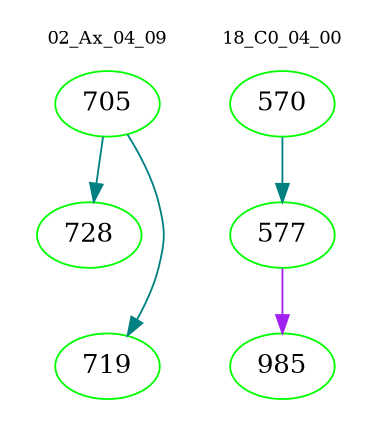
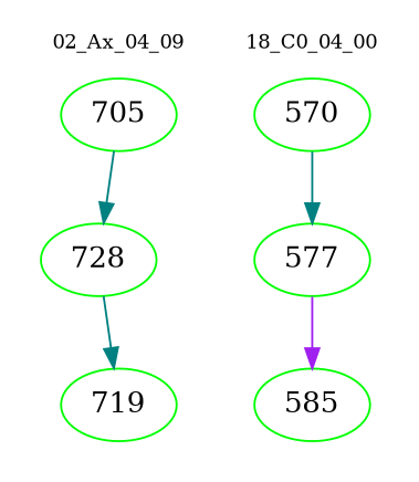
  digraph {
    node [color=green]
    edge [color=teal]
    n1 [label=705]
    n2 [label=728]
    n3 [label=719]
    n4 [label=570]
-   n5 [label=985]
+   n5 [label=585]
    n6 [label=577]
    subgraph cluster_1 {
      color=white
      fontsize=10
      label="02_Ax_04_09"
      n1
      n2
      n3
    }
    subgraph cluster_2 {
      color=white
      fontsize=10
      label="18_C0_04_00"
      n4
      n5
      n6
    }
    n1 -> n2
-   n1 -> n3
+   n2 -> n3
    n4 -> n6
    n6 -> n5 [color=purple]
  }
